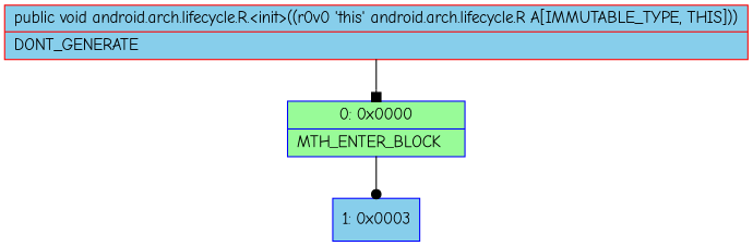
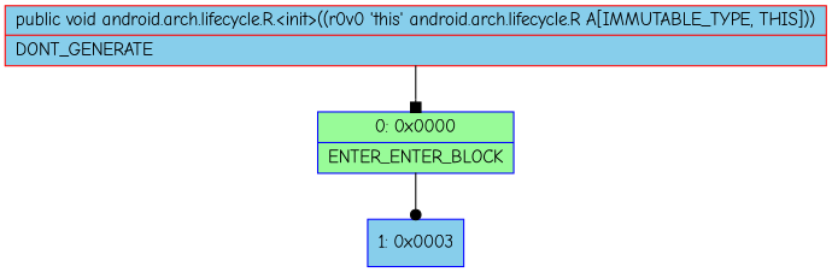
  digraph {
    fontname="Comic Neue"
    node [color=blue shape=record style=filled fillcolor=skyblue fontname="Comic Neue"]
    edge [fontname="Comic Neue"]
-   n1 [label="{0\:\ 0x0000|MTH_ENTER_BLOCK\l}" fillcolor=palegreen]
+   n1 [label="{0\:\ 0x0000|ENTER_ENTER_BLOCK\l}" fillcolor=palegreen]
    n2 [label="{1\:\ 0x0003}"]
    n3 [label="{public void android.arch.lifecycle.R.\<init\>((r0v0 'this' android.arch.lifecycle.R A[IMMUTABLE_TYPE, THIS]))  | DONT_GENERATE\l}" color=red]
    subgraph cluster_1 {
      label="R(0)"
    }
    n1 -> n2 [arrowhead=dot]
    n3 -> n1 [arrowhead=box]
  }
